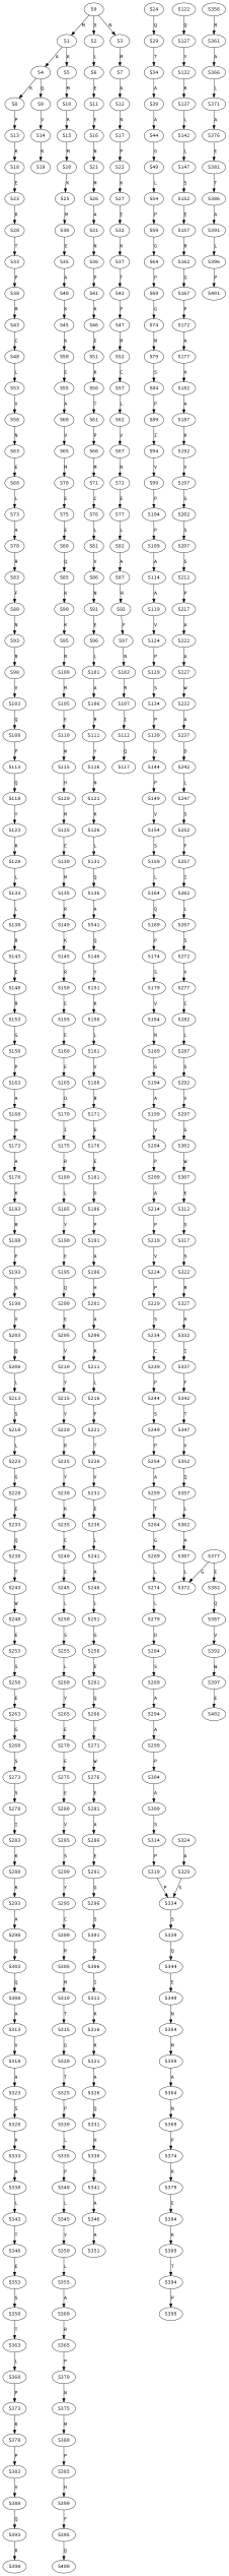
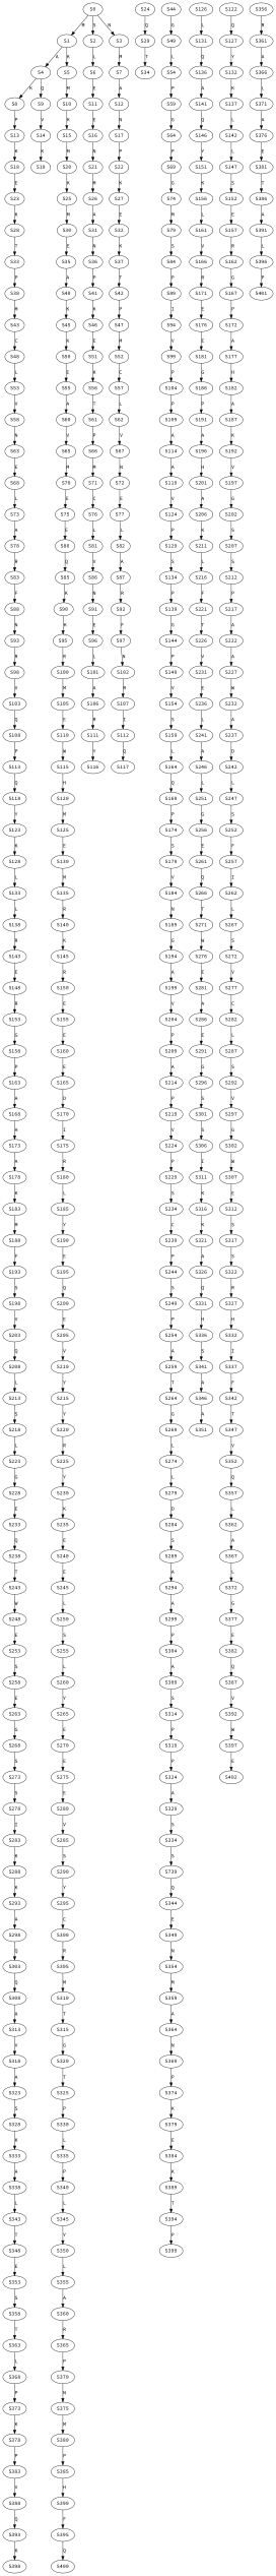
  strict digraph {
    fontname="Source Code Pro"
    node [fontname="Source Code Pro"]
    edge [fontname="Source Code Pro"]
    S0
    S1
    S2
    S3
    S4
    S5
    S6
    S7
    S8
    S9
    S10
    S11
    S12
    S13
    S14
    S15
    S16
    S17
    S18
    S19
    S20
    S21
    S22
    S23
    S25
    S26
    S27
    S28
    S24
    S29
    S30
    S31
    S32
    S33
    S34
    S35
    S36
    S37
    S38
-   S39
    S40
    S41
    S42
    S43
    S44
    S45
    S46
    S47
    S48
    S49
    S50
    S51
    S52
    S53
    S54
    S55
    S56
    S57
    S58
    S59
    S60
    S61
    S62
    S63
    S64
    S65
    S66
    S67
    S68
    S69
    S70
    S71
    S72
    S73
    S74
    S75
    S76
    S77
    S78
    S79
    S80
    S81
    S82
    S83
    S84
    S85
    S86
    S87
    S88
    S89
    S90
    S91
    S92
    S93
    S94
    S95
    S96
    S97
    S98
    S99
    S100
    S101
    S102
    S103
    S104
    S105
    S106
    S107
    S108
    S109
    S110
    S111
    S112
    S113
    S114
    S115
    S116
    S117
    S118
    S119
    S120
-   S121
    S123
    S124
    S125
    S126
    S122
    S127
    S128
    S129
    S130
    S131
    S132
    S133
    S134
    S135
    S136
    S137
    S138
    S139
    S140
-   S141 [label=S541]
+   S141
    S142
    S143
    S144
    S145
    S146
    S147
    S148
    S149
    S150
    S151
    S152
    S153
    S154
    S155
    S156
    S157
    S158
    S159
    S160
    S161
    S162
    S163
    S164
    S165
    S166
    S167
    S168
    S169
    S170
    S171
    S172
    S173
    S174
    S175
    S176
    S177
    S178
    S179
    S180
    S181
    S182
    S183
    S184
    S185
    S186
    S187
    S188
    S189
    S190
    S191
    S192
    S193
    S194
    S195
    S196
    S197
    S198
    S199
    S200
    S201
    S202
    S203
    S204
    S205
    S206
    S207
    S208
    S209
    S210
    S211
    S212
    S213
    S214
    S215
    S216
    S217
    S218
    S219
    S220
    S221
    S222
    S223
    S224
    S225
    S226
    S227
    S228
    S229
    S230
    S231
    S232
    S233
    S234
    S235
    S236
    S237
    S238
    S239
    S240
    S241
    S242
    S243
    S244
    S245
    S246
    S247
    S248
    S249
    S250
    S251
    S252
    S253
    S254
    S255
    S256
    S257
    S258
    S259
    S260
    S261
    S262
    S263
    S264
    S265
    S266
    S267
    S268
    S269
    S270
    S271
    S272
    S273
    S274
    S275
    S276
    S277
    S278
    S279
    S280
    S281
    S282
    S283
    S284
    S285
    S286
    S287
    S288
    S289
    S290
    S291
    S292
    S293
    S294
    S295
    S296
    S297
    S298
    S299
    S300
    S301
    S302
    S303
    S304
    S305
    S306
    S307
    S308
    S309
    S310
    S311
    S312
    S313
    S314
    S315
    S316
    S317
    S318
    S319
    S320
    S321
    S322
    S323
    S324
    S325
    S326
    S327
    S328
    S329
    S330
    S331
    S332
    S333
    S334
    S335
    S336
    S337
    S338
-   S339
+   S339 [label=S739]
    S340
    S341
    S342
    S343
    S344
    S345
    S346
    S347
    S348
    S349
    S350
    S351
    S352
    S353
    S354
    S355
    S357
    S358
    S359
    S360
    S356
    S361
    S362
    S363
    S364
    S365
    S366
    S367
    S368
    S369
    S370
    S371
    S372
    S373
    S374
    S375
    S376
    S377
    S378
    S379
    S380
    S381
    S382
    S383
    S384
    S385
    S386
    S387
    S388
    S389
    S390
    S391
    S392
    S393
    S394
    S395
    S396
    S397
    S398
    S399
    S400
    S401
    S402
    S0 -> S1 [label=M]
    S0 -> S2 [label=S]
    S0 -> S3 [label=N]
    S1 -> S4 [label=A]
    S1 -> S5 [label=K]
    S2 -> S6 [label=L]
    S3 -> S7 [label=M]
    S4 -> S8 [label=K]
    S4 -> S9 [label=Q]
    S5 -> S10 [label=M]
    S6 -> S11 [label=E]
    S7 -> S12 [label=A]
    S8 -> S13 [label=P]
    S9 -> S14 [label=V]
    S10 -> S15 [label=K]
    S11 -> S16 [label=E]
    S12 -> S17 [label=N]
    S13 -> S18 [label=K]
    S14 -> S19 [label=K]
    S15 -> S20 [label=M]
    S16 -> S21 [label=N]
    S17 -> S22 [label=P]
    S18 -> S23 [label=E]
    S20 -> S25 [label=K]
    S21 -> S26 [label=M]
    S22 -> S27 [label=K]
    S23 -> S28 [label=K]
    S25 -> S30 [label=M]
    S26 -> S31 [label=A]
    S27 -> S32 [label=E]
    S28 -> S33 [label=T]
    S24 -> S29 [label=Q]
    S29 -> S34 [label=T]
    S30 -> S35 [label=E]
    S31 -> S36 [label=N]
    S32 -> S37 [label=K]
    S33 -> S38 [label=P]
-   S34 -> S39 [label=A]
    S35 -> S40 [label=A]
    S36 -> S41 [label=P]
    S37 -> S42 [label=T]
    S38 -> S43 [label=M]
-   S39 -> S44 [label=A]
    S40 -> S45 [label=K]
    S41 -> S46 [label=K]
    S42 -> S47 [label=P]
    S43 -> S48 [label=C]
    S44 -> S49 [label=G]
    S45 -> S50 [label=K]
    S46 -> S51 [label=E]
    S47 -> S52 [label=M]
    S48 -> S53 [label=L]
    S49 -> S54 [label=L]
    S50 -> S55 [label=E]
    S51 -> S56 [label=K]
    S52 -> S57 [label=C]
    S53 -> S58 [label=V]
    S54 -> S59 [label=P]
    S55 -> S60 [label=A]
    S56 -> S61 [label=T]
    S57 -> S62 [label=L]
    S58 -> S63 [label=N]
    S59 -> S64 [label=G]
    S60 -> S65 [label=V]
    S61 -> S66 [label=P]
    S62 -> S67 [label=V]
    S63 -> S68 [label=E]
    S64 -> S69 [label=P]
    S65 -> S70 [label=M]
    S66 -> S71 [label=M]
    S67 -> S72 [label=N]
    S68 -> S73 [label=L]
    S69 -> S74 [label=G]
    S70 -> S75 [label=E]
    S71 -> S76 [label=C]
    S72 -> S77 [label=E]
    S73 -> S78 [label=A]
    S74 -> S79 [label=M]
    S75 -> S80 [label=E]
    S76 -> S81 [label=L]
    S77 -> S82 [label=L]
    S78 -> S83 [label=R]
    S79 -> S84 [label=S]
    S80 -> S85 [label=Q]
    S81 -> S86 [label=V]
    S82 -> S87 [label=A]
    S83 -> S88 [label=F]
    S84 -> S89 [label=P]
    S85 -> S90 [label=K]
    S86 -> S91 [label=N]
    S87 -> S92 [label=R]
    S88 -> S93 [label=N]
    S89 -> S94 [label=I]
    S90 -> S95 [label=K]
    S91 -> S96 [label=E]
    S92 -> S97 [label=F]
    S93 -> S98 [label=R]
    S94 -> S99 [label=V]
    S95 -> S100 [label=R]
    S96 -> S101 [label=L]
    S97 -> S102 [label=N]
    S98 -> S103 [label=V]
    S99 -> S104 [label=P]
    S100 -> S105 [label=M]
    S101 -> S106 [label=A]
    S102 -> S107 [label=R]
    S103 -> S108 [label=Q]
    S104 -> S109 [label=P]
    S105 -> S110 [label=E]
    S106 -> S111 [label=R]
    S107 -> S112 [label=I]
    S108 -> S113 [label=P]
    S109 -> S114 [label=A]
    S110 -> S115 [label=W]
    S111 -> S116 [label=Y]
    S112 -> S117 [label=Q]
    S113 -> S118 [label=Q]
    S114 -> S119 [label=A]
    S115 -> S120 [label=H]
-   S116 -> S121 [label=N]
    S118 -> S123 [label=Y]
    S119 -> S124 [label=V]
    S120 -> S125 [label=M]
-   S121 -> S126 [label=K]
    S123 -> S128 [label=K]
    S124 -> S129 [label=P]
    S125 -> S130 [label=E]
    S126 -> S131 [label=L]
    S122 -> S127 [label=Q]
    S127 -> S132 [label=Y]
    S128 -> S133 [label=L]
    S129 -> S134 [label=S]
    S130 -> S135 [label=M]
    S131 -> S136 [label=Q]
    S132 -> S137 [label=K]
    S133 -> S138 [label=L]
    S134 -> S139 [label=P]
    S135 -> S140 [label=R]
    S136 -> S141 [label=A]
    S137 -> S142 [label=L]
    S138 -> S143 [label=R]
    S139 -> S144 [label=G]
    S140 -> S145 [label=K]
    S141 -> S146 [label=Q]
    S142 -> S147 [label=L]
    S143 -> S148 [label=E]
    S144 -> S149 [label=P]
    S145 -> S150 [label=R]
    S146 -> S151 [label=Y]
    S147 -> S152 [label=S]
    S148 -> S153 [label=R]
    S149 -> S154 [label=V]
    S150 -> S155 [label=E]
    S151 -> S156 [label=K]
    S152 -> S157 [label=E]
    S153 -> S158 [label=G]
    S154 -> S159 [label=S]
    S155 -> S160 [label=E]
    S156 -> S161 [label=L]
    S157 -> S162 [label=R]
    S158 -> S163 [label=P]
    S159 -> S164 [label=L]
    S160 -> S165 [label=E]
    S161 -> S166 [label=V]
    S162 -> S167 [label=G]
    S163 -> S168 [label=A]
    S164 -> S169 [label=Q]
    S165 -> S170 [label=D]
    S166 -> S171 [label=R]
    S167 -> S172 [label=P]
    S168 -> S173 [label=H]
    S169 -> S174 [label=P]
    S170 -> S175 [label=I]
    S171 -> S176 [label=E]
    S172 -> S177 [label=A]
    S173 -> S178 [label=A]
    S174 -> S179 [label=S]
    S175 -> S180 [label=R]
    S176 -> S181 [label=E]
    S177 -> S182 [label=H]
    S178 -> S183 [label=K]
    S179 -> S184 [label=V]
    S180 -> S185 [label=L]
    S181 -> S186 [label=G]
    S182 -> S187 [label=A]
    S183 -> S188 [label=M]
    S184 -> S189 [label=N]
    S185 -> S190 [label=Y]
    S186 -> S191 [label=P]
    S187 -> S192 [label=K]
    S188 -> S193 [label=F]
    S189 -> S194 [label=G]
    S190 -> S195 [label=E]
    S191 -> S196 [label=A]
    S192 -> S197 [label=V]
    S193 -> S198 [label=S]
    S194 -> S199 [label=A]
    S195 -> S200 [label=Q]
    S196 -> S201 [label=H]
    S197 -> S202 [label=G]
    S198 -> S203 [label=V]
    S199 -> S204 [label=V]
    S200 -> S205 [label=E]
    S201 -> S206 [label=A]
    S202 -> S207 [label=S]
    S203 -> S208 [label=Q]
    S204 -> S209 [label=P]
    S205 -> S210 [label=V]
    S206 -> S211 [label=K]
    S207 -> S212 [label=S]
    S208 -> S213 [label=L]
    S209 -> S214 [label=A]
    S210 -> S215 [label=Y]
    S211 -> S216 [label=L]
    S212 -> S217 [label=P]
    S213 -> S218 [label=S]
    S214 -> S219 [label=P]
    S215 -> S220 [label=Y]
    S216 -> S221 [label=F]
    S217 -> S222 [label=A]
    S218 -> S223 [label=L]
    S219 -> S224 [label=V]
    S220 -> S225 [label=R]
    S221 -> S226 [label=T]
    S222 -> S227 [label=A]
    S223 -> S228 [label=G]
    S224 -> S229 [label=P]
    S225 -> S230 [label=Y]
    S226 -> S231 [label=V]
    S227 -> S232 [label=W]
    S228 -> S233 [label=E]
    S229 -> S234 [label=S]
    S230 -> S235 [label=K]
    S231 -> S236 [label=E]
    S232 -> S237 [label=A]
    S233 -> S238 [label=Q]
    S234 -> S239 [label=C]
    S235 -> S240 [label=E]
    S236 -> S241 [label=L]
    S237 -> S242 [label=D]
    S238 -> S243 [label=T]
    S239 -> S244 [label=P]
    S240 -> S245 [label=E]
    S241 -> S246 [label=A]
    S242 -> S247 [label=L]
    S243 -> S248 [label=W]
    S244 -> S249 [label=S]
    S245 -> S250 [label=L]
    S246 -> S251 [label=L]
    S247 -> S252 [label=S]
    S248 -> S253 [label=E]
    S249 -> S254 [label=P]
    S250 -> S255 [label=S]
    S251 -> S256 [label=G]
    S252 -> S257 [label=F]
    S253 -> S258 [label=S]
    S254 -> S259 [label=A]
    S255 -> S260 [label=L]
    S256 -> S261 [label=E]
    S257 -> S262 [label=I]
    S258 -> S263 [label=E]
    S259 -> S264 [label=T]
    S260 -> S265 [label=Y]
    S261 -> S266 [label=Q]
    S262 -> S267 [label=L]
    S263 -> S268 [label=G]
    S264 -> S269 [label=G]
    S265 -> S270 [label=E]
    S266 -> S271 [label=T]
    S267 -> S272 [label=S]
    S268 -> S273 [label=S]
    S269 -> S274 [label=L]
    S270 -> S275 [label=E]
    S271 -> S276 [label=W]
    S272 -> S277 [label=V]
    S273 -> S278 [label=S]
    S274 -> S279 [label=L]
    S275 -> S280 [label=E]
    S276 -> S281 [label=E]
    S277 -> S282 [label=C]
    S278 -> S283 [label=I]
    S279 -> S284 [label=D]
    S280 -> S285 [label=V]
    S281 -> S286 [label=A]
    S282 -> S287 [label=L]
    S283 -> S288 [label=K]
    S284 -> S289 [label=S]
    S285 -> S290 [label=S]
    S286 -> S291 [label=E]
    S287 -> S292 [label=S]
    S288 -> S293 [label=K]
    S289 -> S294 [label=A]
    S290 -> S295 [label=Y]
    S291 -> S296 [label=G]
    S292 -> S297 [label=V]
    S293 -> S298 [label=A]
    S294 -> S299 [label=A]
    S295 -> S300 [label=C]
    S296 -> S301 [label=S]
    S297 -> S302 [label=G]
    S298 -> S303 [label=Q]
    S299 -> S304 [label=P]
    S300 -> S305 [label=R]
    S301 -> S306 [label=S]
    S302 -> S307 [label=W]
    S303 -> S308 [label=Q]
    S304 -> S309 [label=A]
    S305 -> S310 [label=M]
    S306 -> S311 [label=I]
    S307 -> S312 [label=E]
    S308 -> S313 [label=A]
    S309 -> S314 [label=S]
    S310 -> S315 [label=T]
    S311 -> S316 [label=K]
    S312 -> S317 [label=S]
    S313 -> S318 [label=V]
    S314 -> S319 [label=P]
    S315 -> S320 [label=G]
    S316 -> S321 [label=K]
    S317 -> S322 [label=S]
    S318 -> S323 [label=A]
-   S319 -> S334 [label=P]
+   S319 -> S324 [label=P]
    S320 -> S325 [label=T]
    S321 -> S326 [label=A]
    S322 -> S327 [label=R]
    S323 -> S328 [label=S]
    S324 -> S329 [label=A]
    S325 -> S330 [label=P]
    S326 -> S331 [label=Q]
    S327 -> S332 [label=H]
    S328 -> S333 [label=K]
    S329 -> S334 [label=S]
    S330 -> S335 [label=L]
    S331 -> S336 [label=H]
    S332 -> S337 [label=I]
    S333 -> S338 [label=A]
    S334 -> S339 [label=S]
    S335 -> S340 [label=P]
    S336 -> S341 [label=S]
    S337 -> S342 [label=F]
    S338 -> S343 [label=L]
    S339 -> S344 [label=Q]
    S340 -> S345 [label=L]
    S341 -> S346 [label=A]
    S342 -> S347 [label=T]
    S343 -> S348 [label=T]
    S344 -> S349 [label=E]
    S345 -> S350 [label=Y]
    S346 -> S351 [label=A]
    S347 -> S352 [label=V]
    S348 -> S353 [label=E]
    S349 -> S354 [label=N]
    S350 -> S355 [label=L]
    S352 -> S357 [label=Q]
    S353 -> S358 [label=S]
    S354 -> S359 [label=M]
    S355 -> S360 [label=A]
    S357 -> S362 [label=L]
    S358 -> S363 [label=T]
    S359 -> S364 [label=A]
    S360 -> S365 [label=R]
    S356 -> S361 [label=R]
    S361 -> S366 [label=A]
    S362 -> S367 [label=A]
    S363 -> S368 [label=L]
    S364 -> S369 [label=N]
    S365 -> S370 [label=P]
    S366 -> S371 [label=L]
    S367 -> S372 [label=L]
    S368 -> S373 [label=P]
    S369 -> S374 [label=P]
    S370 -> S375 [label=N]
    S371 -> S376 [label=A]
-   S377 -> S372 [label=G]
+   S372 -> S377 [label=G]
    S373 -> S378 [label=K]
    S374 -> S379 [label=K]
    S375 -> S380 [label=M]
    S376 -> S381 [label=E]
    S377 -> S382 [label=E]
    S378 -> S383 [label=P]
    S379 -> S384 [label=E]
    S380 -> S385 [label=P]
    S381 -> S386 [label=T]
    S382 -> S387 [label=Q]
    S383 -> S388 [label=V]
    S384 -> S389 [label=K]
    S385 -> S390 [label=H]
    S386 -> S391 [label=A]
    S387 -> S392 [label=V]
    S388 -> S393 [label=Q]
    S389 -> S394 [label=T]
    S390 -> S395 [label=F]
    S391 -> S396 [label=L]
    S392 -> S397 [label=W]
    S393 -> S398 [label=K]
    S394 -> S399 [label=P]
    S395 -> S400 [label=Q]
    S396 -> S401 [label=P]
    S397 -> S402 [label=E]
  }
